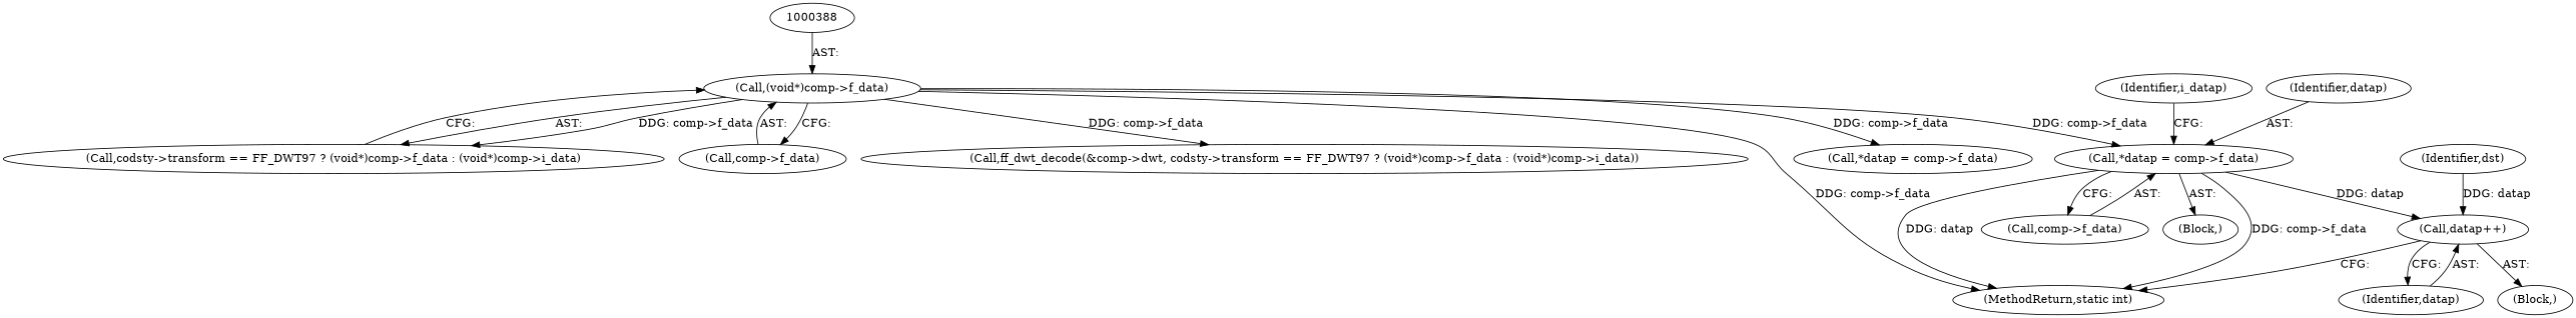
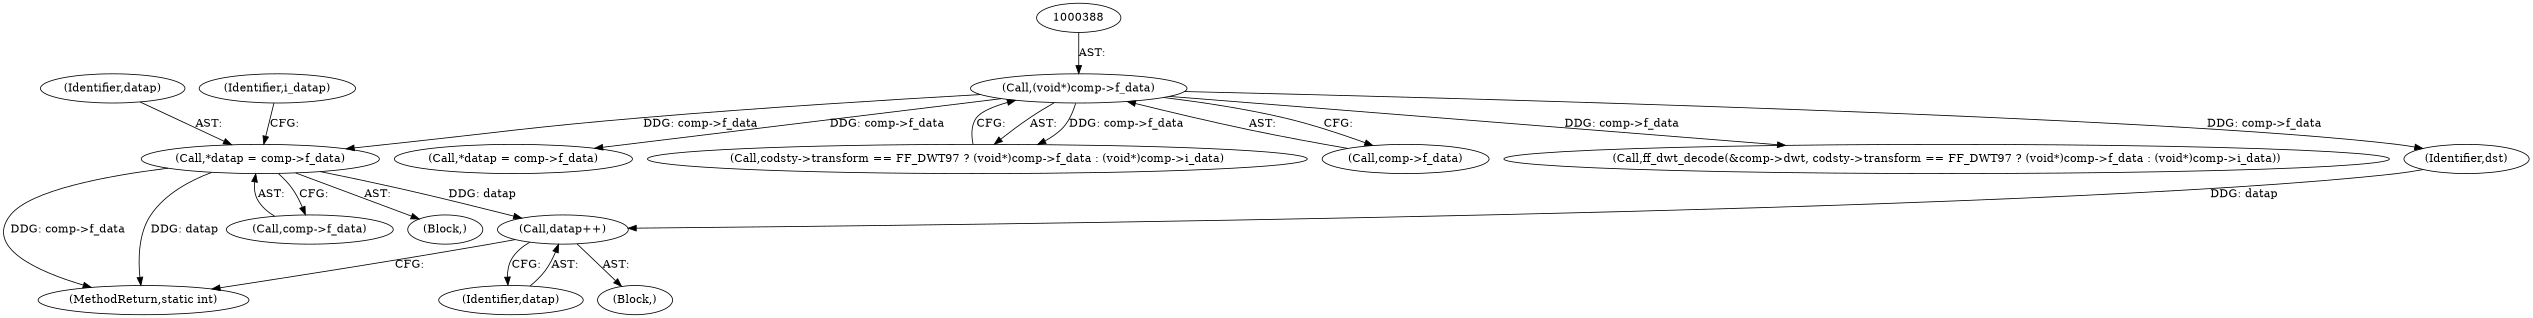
  digraph {
    n1 [label="(Call,datap++)"]
    n2 [label="(Block,)"]
    n3 [label="(MethodReturn,static int)"]
    n4 [label="(Identifier,datap)"]
    n5 [label="(Call,*datap = comp->f_data)"]
    n6 [label="(Call,comp->f_data)"]
    n7 [label="(Block,)"]
    n8 [label="(Call,(void*)comp->f_data)"]
    n9 [label="(Call,*datap = comp->f_data)"]
    n10 [label="(Call,codsty->transform == FF_DWT97 ? (void*)comp->f_data : (void*)comp->i_data)"]
    n11 [label="(Call,comp->f_data)"]
    n12 [label="(Call,ff_dwt_decode(&comp->dwt, codsty->transform == FF_DWT97 ? (void*)comp->f_data : (void*)comp->i_data))"]
    n13 [label="(Identifier,datap)"]
    n14 [label="(Identifier,i_datap)"]
    n15 [label="(Identifier,dst)"]
    1000388
    n1 -> n2 [label="AST: "]
    n1 -> n3 [label="CFG: "]
    n1 -> n4 [label="CFG: "]
    n4 -> n1 [label="AST: "]
    n5 -> n1 [label="DDG: datap"]
    n5 -> n3 [label="DDG: comp->f_data"]
    n5 -> n3 [label="DDG: datap"]
    n5 -> n6 [label="CFG: "]
    n5 -> n7 [label="AST: "]
    n6 -> n5 [label="AST: "]
-   n8 -> n3 [label="DDG: comp->f_data"]
+   n8 -> n15 [label="DDG: comp->f_data"]
    n8 -> n5 [label="DDG: comp->f_data"]
    n8 -> n9 [label="DDG: comp->f_data"]
    n8 -> n10 [label="AST: "]
    n8 -> n10 [label="DDG: comp->f_data"]
    n8 -> n11 [label="CFG: "]
    n8 -> n12 [label="DDG: comp->f_data"]
    n10 -> n8 [label="CFG: "]
    n11 -> n8 [label="AST: "]
    n13 -> n5 [label="AST: "]
    n14 -> n5 [label="CFG: "]
    n15 -> n1 [label="DDG: datap"]
    1000388 -> n8 [label="AST: "]
  }
